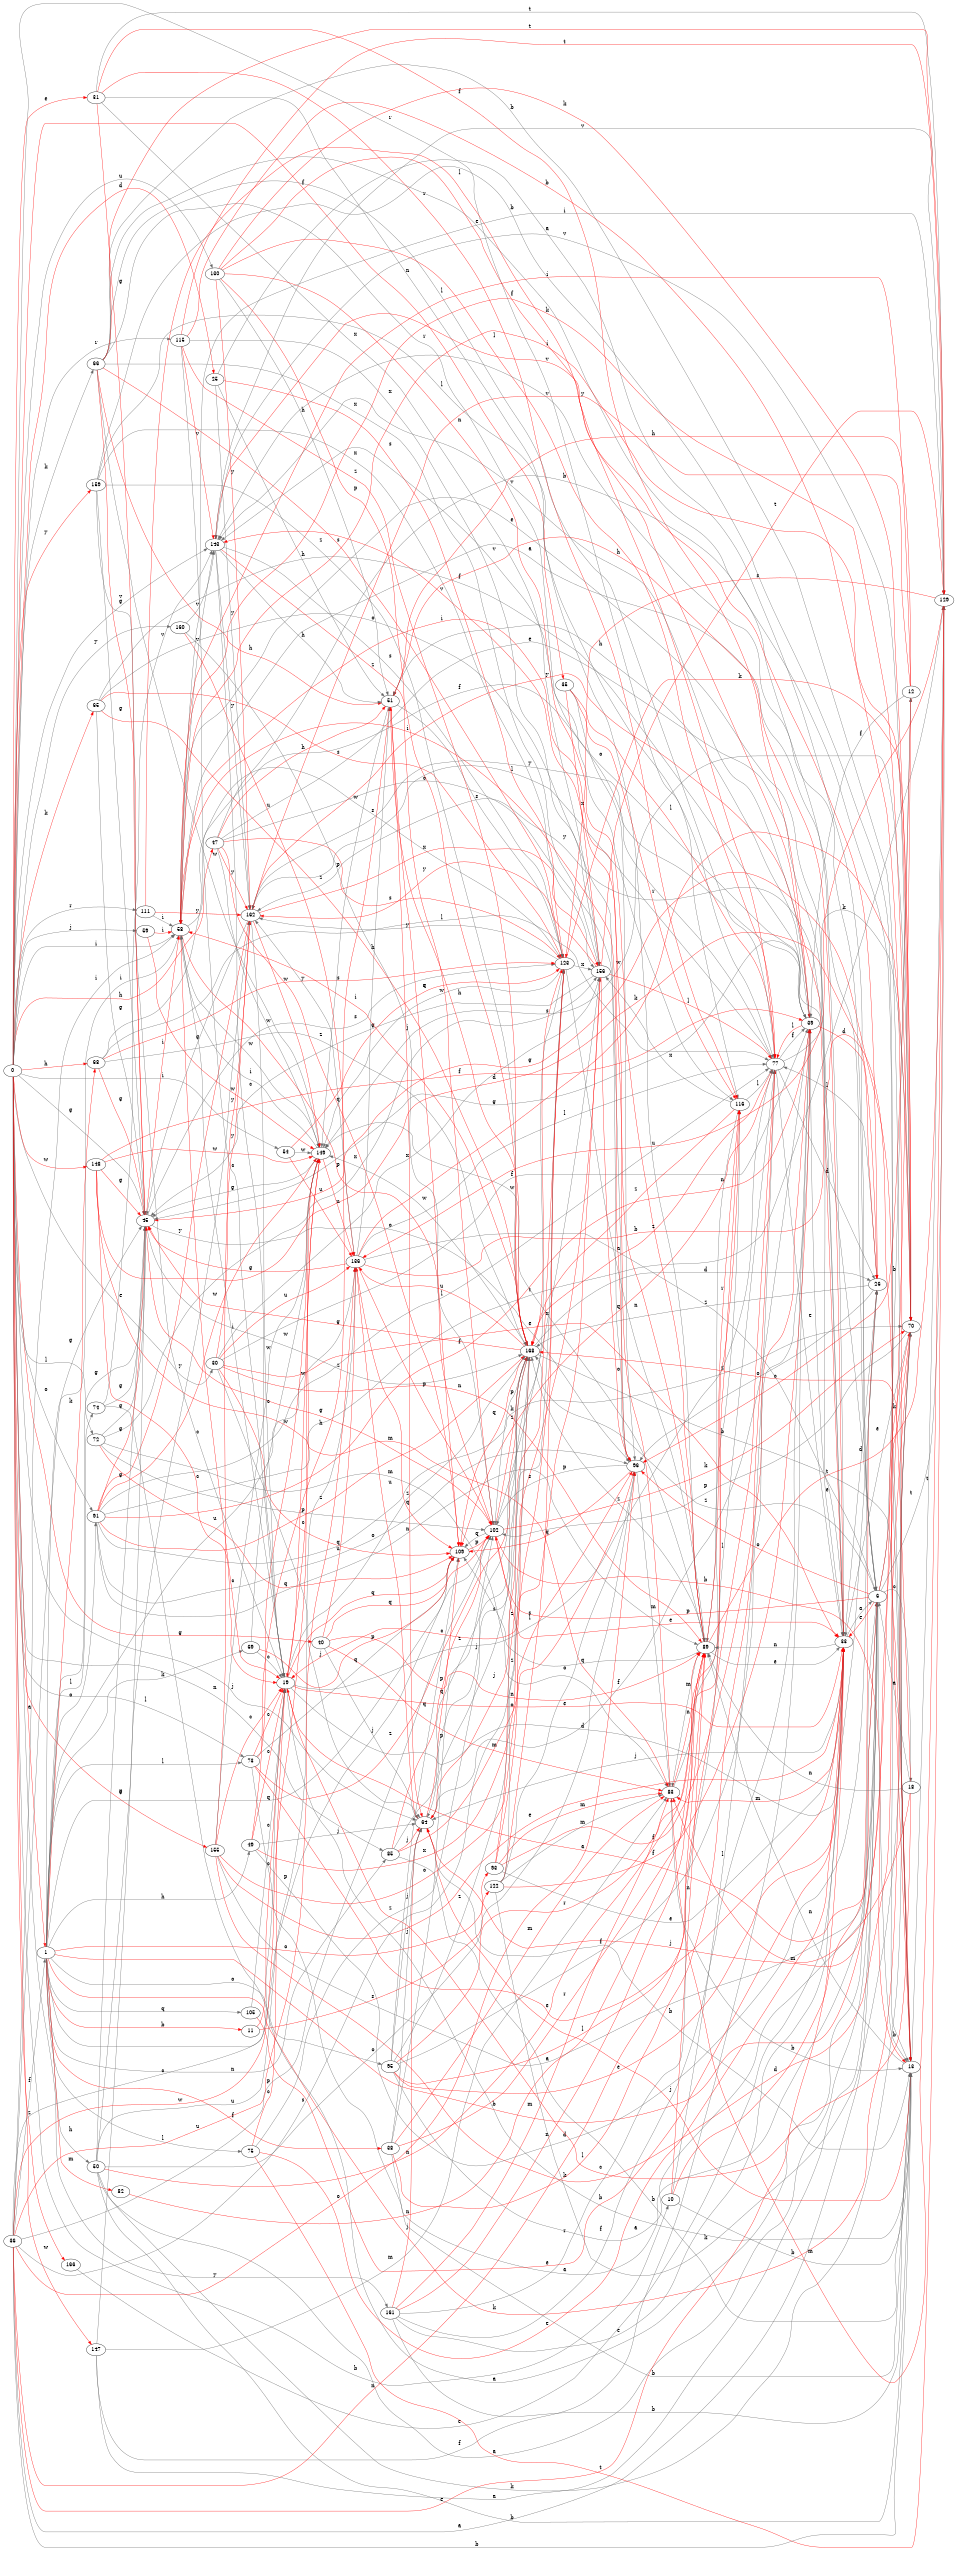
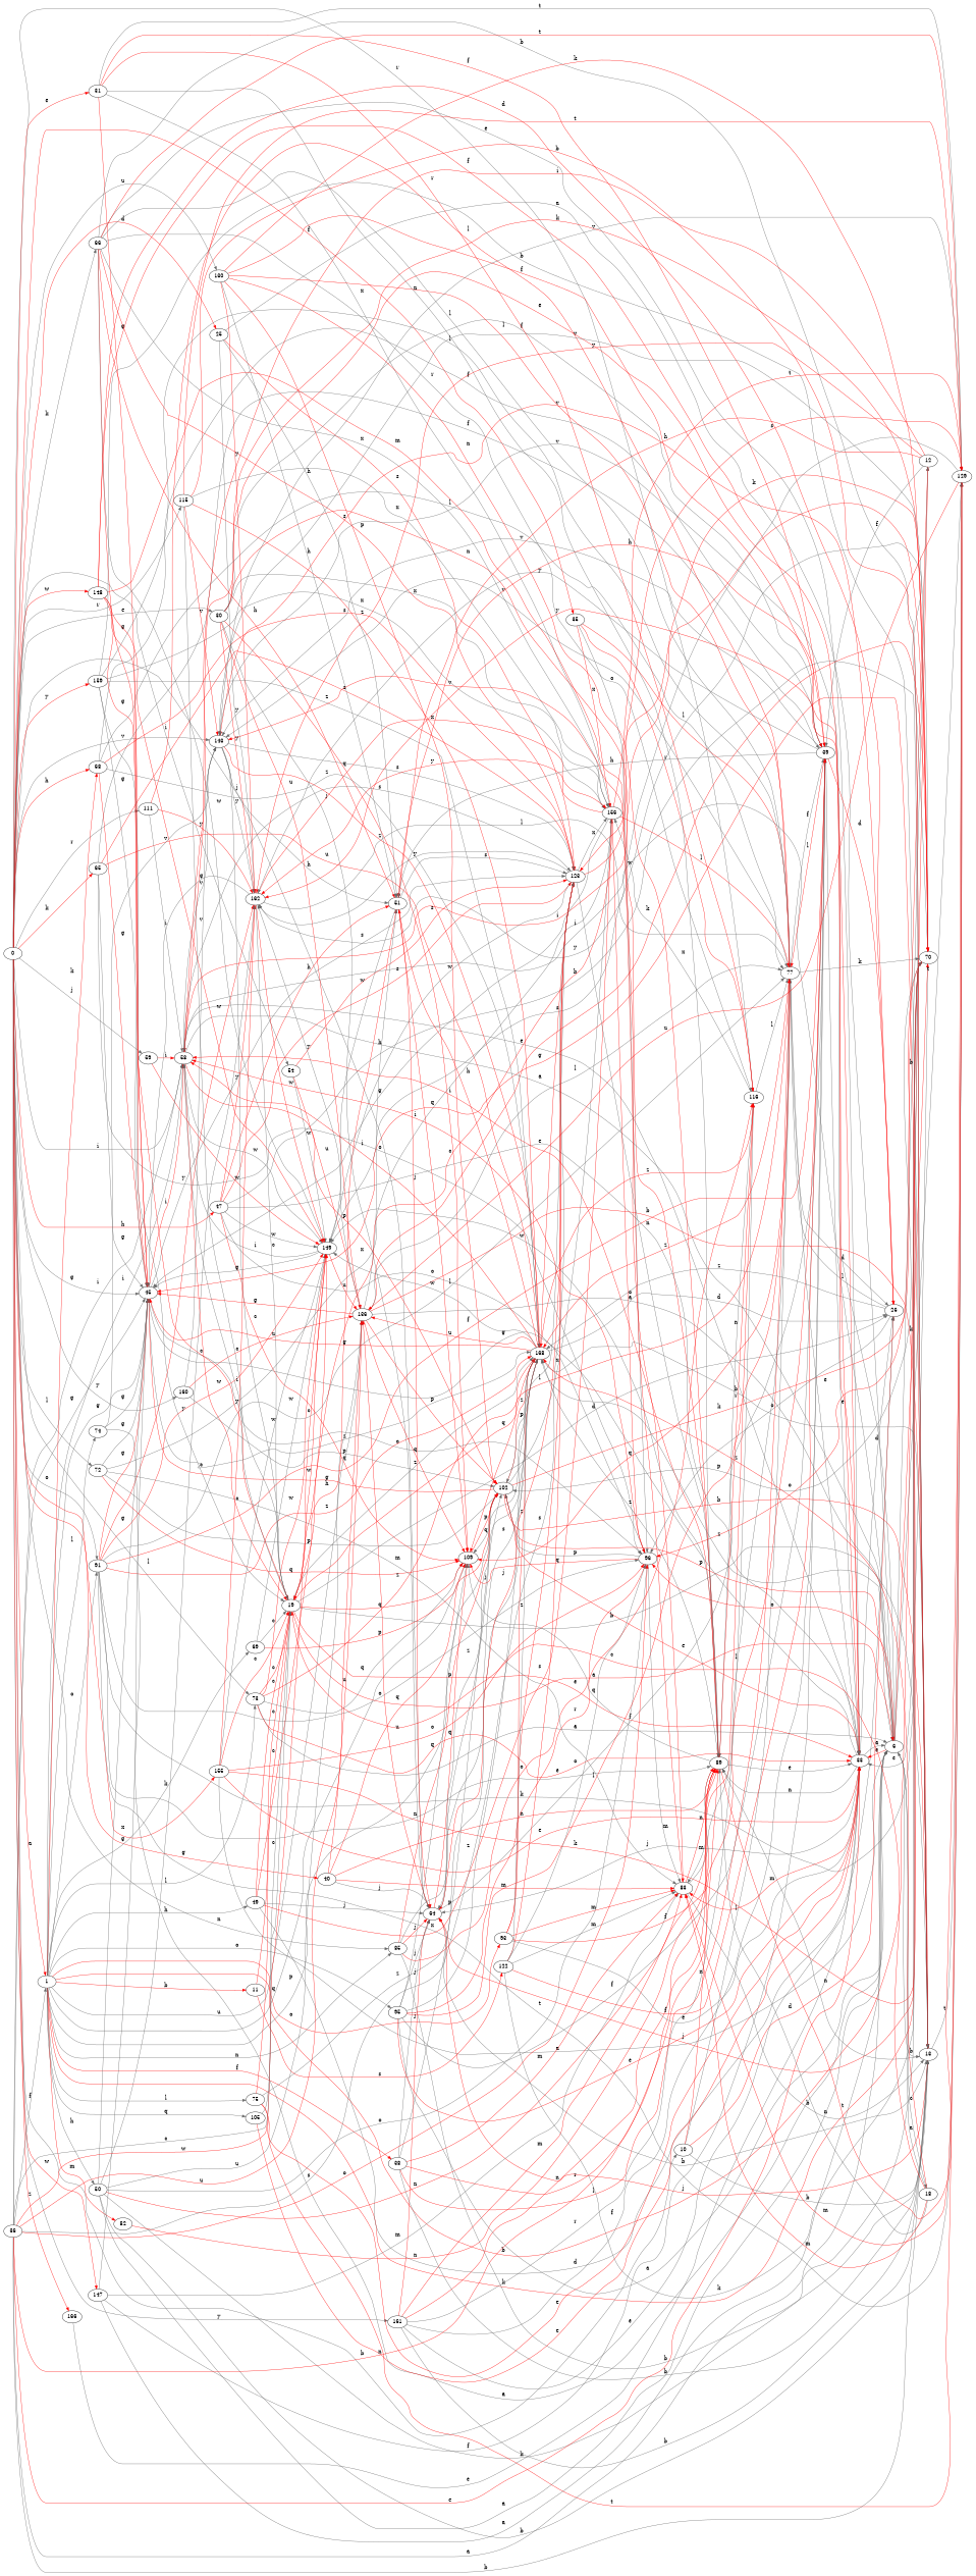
  strict digraph {
    rankdir=LR
    edge [color=gray40]
    0
    1
    10
    25
    30
    31
    35
    40
    45
    47
    54
    58
    59
    64
    65
    66
    68
    72
    73
    85
    91
    111
    115
    116
    130
    143
    147
    148
    155
    159
    160
    161
    166
    11
    12
    38
    49
    50
    69
    70
    74
    75
    82
    93
    95
    102
    105
    109
    136
    13
    26
    77
    89
    6
    162
    51
    123
    33
    39
    156
    129
    96
    83
    168
    149
    19
    122
    36
    18
    0 -> 1 [color=red label=a]
    0 -> 10 [label=b]
    0 -> 25 [color=red label=d]
    0 -> 30 [label=e]
    0 -> 31 [color=red label=e]
    0 -> 35 [color=red label=f]
    0 -> 40 [color=red label=g]
    0 -> 45 [label=g]
    0 -> 47 [color=red label=h]
    0 -> 54 [label=i]
    0 -> 58 [label=i]
    0 -> 59 [label=j]
    0 -> 64 [label=j]
    0 -> 65 [color=red label=k]
    0 -> 66 [label=k]
    0 -> 68 [color=red label=h]
    0 -> 72 [label=l]
    0 -> 73 [label=l]
    0 -> 85 [label=n]
    0 -> 91 [label=o]
    0 -> 111 [label=r]
    0 -> 115 [label=r]
    0 -> 116 [label=r]
    0 -> 130 [label=u]
    0 -> 143 [label=v]
    0 -> 147 [color=red label=w]
    0 -> 148 [color=red label=w]
    0 -> 155 [color=red label=x]
    0 -> 159 [color=red label=y]
    0 -> 160 [label=y]
    0 -> 161 [label=y]
    0 -> 166 [color=red label=z]
    1 -> 45 [label=g]
    1 -> 58 [label=i]
    1 -> 68 [color=red label=k]
    1 -> 73 [label=l]
    1 -> 85 [label=n]
    1 -> 91 [label=o]
    1 -> 11 [color=red label=b]
    1 -> 12 [color=red label=b]
    1 -> 38 [color=red label=f]
    1 -> 49 [label=h]
    1 -> 50 [label=h]
    1 -> 69 [label=k]
    1 -> 70 [color=red label=k]
    1 -> 74 [label=l]
    1 -> 75 [label=l]
    1 -> 82 [color=red label=m]
    1 -> 93 [color=red label=o]
    1 -> 95 [label=o]
    1 -> 102 [label=p]
    1 -> 105 [label=q]
    1 -> 109 [label=q]
    1 -> 136 [label=u]
    10 -> 13 [label=b]
    10 -> 26 [color=red label=d]
    10 -> 77 [label=l]
    10 -> 89 [color=red label=n]
    25 -> 6 [label=a]
    25 -> 162 [label=y]
    25 -> 51 [label=h]
    25 -> 123 [color=red label=s]
    30 -> 64 [label=j]
    30 -> 109 [color=red label=q]
    30 -> 136 [color=red label=u]
    30 -> 89 [color=red label=n]
    30 -> 162 [color=red label=y]
    30 -> 33 [color=red label=e]
    30 -> 39 [label=f]
    30 -> 156 [label=x]
    31 -> 45 [color=red label=g]
    31 -> 116 [color=red label=r]
    31 -> 89 [label=n]
    31 -> 39 [color=red label=f]
    31 -> 156 [label=x]
    31 -> 129 [label=t]
    35 -> 116 [color=red label=r]
    35 -> 77 [color=red label=l]
    35 -> 156 [color=red label=x]
    35 -> 96 [label=o]
    40 -> 64 [label=j]
    40 -> 109 [color=red label=q]
    40 -> 136 [color=red label=u]
    40 -> 89 [color=red label=n]
    40 -> 83 [color=red label=m]
    45 -> 58 [color=red label=i]
    45 -> 123 [label=s]
    45 -> 96 [label=o]
    45 -> 168 [label=z]
    47 -> 109 [color=red label=q]
    47 -> 13 [label=b]
    47 -> 162 [color=red label=y]
    47 -> 51 [color=red label=h]
    47 -> 123 [color=red label=s]
    47 -> 33 [label=e]
    47 -> 96 [label=o]
    47 -> 149 [label=w]
    54 -> 136 [color=red label=u]
    54 -> 123 [color=red label=s]
    54 -> 149 [label=w]
    58 -> 143 [label=v]
    58 -> 70 [color=red label=k]
    58 -> 102 [color=red label=p]
    58 -> 6 [label=a]
    58 -> 123 [label=s]
    58 -> 33 [label=e]
    58 -> 149 [label=w]
    58 -> 19 [color=red label=c]
    59 -> 58 [color=red label=i]
    59 -> 149 [color=red label=w]
    64 -> 109 [color=red label=q]
    64 -> 136 [color=red label=u]
    64 -> 13 [label=b]
    64 -> 123 [label=s]
    64 -> 39 [label=f]
    65 -> 45 [label=g]
    65 -> 123 [color=red label=s]
    65 -> 39 [label=f]
    65 -> 96 [label=o]
-   65 -> 168 [color=red label=z]
+   65 -> 168 [color=red label=u]
    66 -> 45 [color=red label=g]
    66 -> 116 [label=r]
    66 -> 13 [label=b]
    66 -> 77 [label=l]
    66 -> 51 [color=red label=h]
    66 -> 123 [color=red label=s]
    66 -> 33 [label=e]
    66 -> 156 [label=x]
    66 -> 129 [color=red label=t]
    66 -> 149 [label=w]
    68 -> 45 [color=red label=g]
    68 -> 77 [label=l]
    68 -> 123 [color=red label=s]
    68 -> 39 [label=f]
    68 -> 168 [label=z]
    72 -> 45 [label=g]
    72 -> 102 [label=p]
    72 -> 109 [color=red label=q]
    72 -> 156 [label=x]
    72 -> 83 [label=m]
    73 -> 109 [label=q]
    73 -> 6 [label=a]
    73 -> 33 [color=red label=e]
    73 -> 168 [color=red label=z]
    73 -> 149 [color=red label=w]
    73 -> 19 [color=red label=c]
    85 -> 64 [color=red label=j]
    85 -> 102 [color=red label=p]
    85 -> 13 [label=b]
    85 -> 96 [color=red label=o]
    85 -> 168 [label=z]
    91 -> 45 [color=red label=g]
    91 -> 70 [label=k]
    91 -> 77 [label=l]
    91 -> 89 [label=n]
    91 -> 162 [color=red label=y]
    91 -> 39 [color=red label=f]
    91 -> 129 [label=t]
    91 -> 96 [label=o]
    91 -> 168 [color=red label=z]
    91 -> 149 [color=red label=w]
    111 -> 58 [label=i]
    111 -> 77 [color=red label=l]
    111 -> 162 [color=red label=y]
    115 -> 143 [color=red label=v]
    115 -> 13 [color=red label=b]
    115 -> 156 [label=x]
    115 -> 129 [color=red label=t]
    115 -> 168 [color=red label=z]
    115 -> 19 [label=c]
    116 -> 77 [label=l]
    116 -> 89 [label=n]
    116 -> 156 [label=x]
    116 -> 168 [color=red label=z]
    130 -> 70 [color=red label=k]
    130 -> 102 [color=red label=p]
    130 -> 77 [color=red label=l]
    130 -> 89 [color=red label=n]
    130 -> 162 [color=red label=y]
    130 -> 51 [label=h]
    130 -> 39 [color=red label=f]
    143 -> 162 [label=y]
    143 -> 51 [label=h]
    143 -> 123 [label=s]
    143 -> 168 [color=red label=z]
    143 -> 19 [label=c]
    147 -> 45 [label=g]
    147 -> 6 [label=a]
    147 -> 39 [label=f]
    147 -> 83 [label=m]
    148 -> 45 [color=red label=g]
    148 -> 26 [color=red label=d]
    148 -> 39 [color=red label=f]
    148 -> 83 [color=red label=m]
    148 -> 149 [color=red label=w]
    148 -> 19 [color=red label=c]
    155 -> 70 [color=red label=k]
    155 -> 6 [label=a]
    155 -> 162 [color=red label=y]
    155 -> 33 [color=red label=e]
    155 -> 96 [color=red label=o]
    155 -> 149 [label=w]
    155 -> 19 [color=red label=c]
    159 -> 45 [label=g]
    159 -> 13 [label=b]
    159 -> 77 [label=l]
    159 -> 156 [label=x]
    159 -> 168 [label=z]
    159 -> 19 [label=c]
    160 -> 143 [label=v]
    160 -> 102 [label=p]
    160 -> 136 [color=red label=u]
    161 -> 64 [color=red label=j]
    161 -> 116 [label=r]
    161 -> 13 [label=b]
    161 -> 89 [color=red label=n]
    161 -> 33 [label=e]
    161 -> 39 [label=f]
    161 -> 83 [color=red label=m]
    166 -> 33 [label=e]
    11 -> 19 [color=red label=c]
    11 -> 122 [color=red label=s]
    12 -> 58 [color=red label=i]
    12 -> 162 [color=red label=y]
    12 -> 51 [color=red label=h]
    12 -> 39 [label=f]
    12 -> 96 [color=red label=o]
    38 -> 64 [label=j]
    38 -> 116 [color=red label=r]
    38 -> 102 [label=p]
    38 -> 13 [label=b]
    38 -> 77 [color=red label=l]
    38 -> 83 [color=red label=m]
    49 -> 64 [label=j]
    49 -> 26 [label=d]
    49 -> 51 [color=red label=h]
    49 -> 156 [color=red label=x]
    49 -> 19 [color=red label=c]
    50 -> 45 [label=g]
    50 -> 70 [label=k]
    50 -> 136 [label=u]
    50 -> 13 [label=b]
    50 -> 89 [color=red label=n]
    50 -> 6 [label=a]
    50 -> 162 [label=y]
    50 -> 96 [label=o]
    69 -> 102 [color=red label=p]
    69 -> 149 [label=w]
    69 -> 19 [label=c]
    70 -> 58 [color=red label=i]
    70 -> 64 [color=red label=j]
    70 -> 143 [label=v]
    70 -> 102 [label=p]
    70 -> 33 [label=e]
    70 -> 149 [label=w]
    74 -> 45 [label=g]
    74 -> 143 [label=v]
    74 -> 6 [label=a]
    75 -> 33 [color=red label=e]
    75 -> 129 [color=red label=t]
    75 -> 168 [label=z]
    75 -> 19 [color=red label=c]
    82 -> 89 [color=red label=n]
    93 -> 123 [color=red label=s]
    93 -> 33 [label=e]
    93 -> 39 [color=red label=f]
    93 -> 83 [color=red label=m]
    93 -> 168 [color=red label=z]
    95 -> 64 [label=j]
    95 -> 116 [color=red label=r]
    95 -> 109 [label=q]
    95 -> 77 [color=red label=l]
    95 -> 6 [label=a]
    95 -> 33 [color=red label=e]
    95 -> 39 [label=f]
    95 -> 168 [label=z]
    102 -> 45 [color=red label=g]
    102 -> 70 [color=red label=k]
    102 -> 109 [label=q]
    102 -> 13 [color=red label=b]
    102 -> 33 [color=red label=e]
    102 -> 156 [label=x]
    102 -> 168 [color=red label=z]
    105 -> 33 [color=red label=e]
    105 -> 19 [label=c]
    109 -> 102 [color=red label=p]
    136 -> 45 [color=red label=g]
    136 -> 70 [color=red label=k]
    136 -> 102 [color=red label=p]
    136 -> 109 [color=red label=q]
    136 -> 13 [color=red label=b]
    136 -> 77 [label=l]
    136 -> 6 [label=a]
    136 -> 162 [label=y]
    136 -> 51 [label=h]
    13 -> 45 [color=red label=g]
    13 -> 64 [color=red label=j]
    13 -> 89 [label=n]
    13 -> 129 [label=t]
    26 -> 143 [color=red label=v]
    26 -> 77 [label=l]
    26 -> 96 [label=o]
    26 -> 168 [label=z]
    77 -> 143 [label=v]
    77 -> 70 [label=k]
    77 -> 109 [color=red label=q]
    77 -> 26 [label=d]
    77 -> 33 [label=e]
    77 -> 39 [label=f]
    77 -> 168 [color=red label=z]
    89 -> 58 [color=red label=i]
    89 -> 116 [color=red label=r]
    89 -> 109 [label=q]
    89 -> 33 [label=e]
    89 -> 129 [color=red label=t]
    89 -> 83 [label=m]
    89 -> 168 [label=z]
    89 -> 149 [label=w]
    6 -> 143 [label=v]
    6 -> 12 [label=b]
    6 -> 70 [color=red label=k]
    6 -> 102 [color=red label=p]
    6 -> 13 [label=b]
    6 -> 162 [label=y]
    6 -> 33 [color=red label=e]
    6 -> 129 [label=t]
    6 -> 96 [color=red label=o]
    6 -> 168 [label=z]
    6 -> 18 [label=c]
    162 -> 45 [label=g]
    162 -> 77 [label=l]
    162 -> 156 [color=red label=x]
    162 -> 149 [color=red label=w]
    162 -> 19 [label=c]
    51 -> 64 [color=red label=j]
    51 -> 109 [color=red label=q]
    51 -> 123 [label=s]
    51 -> 149 [label=w]
    123 -> 64 [color=red label=j]
    123 -> 70 [color=red label=k]
    123 -> 89 [label=n]
    123 -> 162 [label=y]
    123 -> 156 [label=x]
    123 -> 149 [label=w]
    33 -> 45 [label=g]
    33 -> 64 [label=j]
    33 -> 26 [label=d]
    33 -> 89 [label=n]
    33 -> 6 [label=a]
    33 -> 162 [color=red label=y]
    33 -> 51 [color=red label=h]
    33 -> 83 [color=red label=m]
    39 -> 143 [label=v]
    39 -> 26 [color=red label=d]
    39 -> 77 [color=red label=l]
    39 -> 162 [label=y]
    39 -> 51 [label=h]
    39 -> 33 [label=e]
    156 -> 45 [label=g]
    156 -> 77 [color=red label=l]
    156 -> 162 [color=red label=y]
    156 -> 129 [color=red label=t]
    156 -> 96 [color=red label=o]
    156 -> 19 [color=red label=c]
    129 -> 58 [label=i]
    129 -> 143 [label=v]
    129 -> 136 [color=red label=u]
    129 -> 123 [color=red label=s]
    129 -> 83 [color=red label=m]
    96 -> 58 [color=red label=i]
    96 -> 102 [label=p]
    96 -> 109 [color=red label=q]
    96 -> 83 [label=m]
    83 -> 143 [color=red label=v]
    83 -> 13 [label=b]
    83 -> 77 [label=l]
    83 -> 89 [color=red label=n]
    168 -> 45 [color=red label=g]
    168 -> 58 [color=red label=i]
    168 -> 64 [label=j]
    168 -> 102 [label=p]
    168 -> 109 [color=red label=q]
    168 -> 136 [color=red label=u]
    168 -> 13 [label=b]
    168 -> 26 [label=d]
    168 -> 51 [color=red label=h]
    168 -> 123 [color=red label=s]
    168 -> 149 [label=w]
    149 -> 45 [label=g]
    149 -> 58 [label=i]
    149 -> 136 [color=red label=u]
    149 -> 19 [color=red label=c]
    19 -> 58 [label=i]
    19 -> 109 [color=red label=q]
    19 -> 13 [label=b]
    19 -> 26 [label=d]
-   19 -> 77 [label=l]
+   19 -> 77 [color=red label=l]
    19 -> 6 [color=red label=a]
    19 -> 33 [color=red label=e]
    19 -> 168 [label=z]
    19 -> 149 [color=red label=w]
    122 -> 70 [label=k]
    122 -> 123 [color=red label=s]
    122 -> 39 [color=red label=f]
    122 -> 96 [label=o]
    122 -> 83 [label=m]
    122 -> 168 [label=z]
    36 -> 1 [label=f]
    36 -> 45 [label=g]
    36 -> 58 [label=i]
-   36 -> 102 [label=p]
    36 -> 136 [color=red label=u]
    36 -> 13 [label=b]
    36 -> 89 [color=red label=n]
    36 -> 6 [label=a]
    36 -> 123 [label=s]
    36 -> 33 [color=red label=e]
    36 -> 96 [color=red label=o]
    36 -> 149 [color=red label=w]
    36 -> 19 [label=c]
    18 -> 89 [label=n]
    18 -> 6 [label=a]
    18 -> 83 [color=red label=m]
    18 -> 168 [color=red label=z]
    18 -> 19 [color=red label=c]
  }
